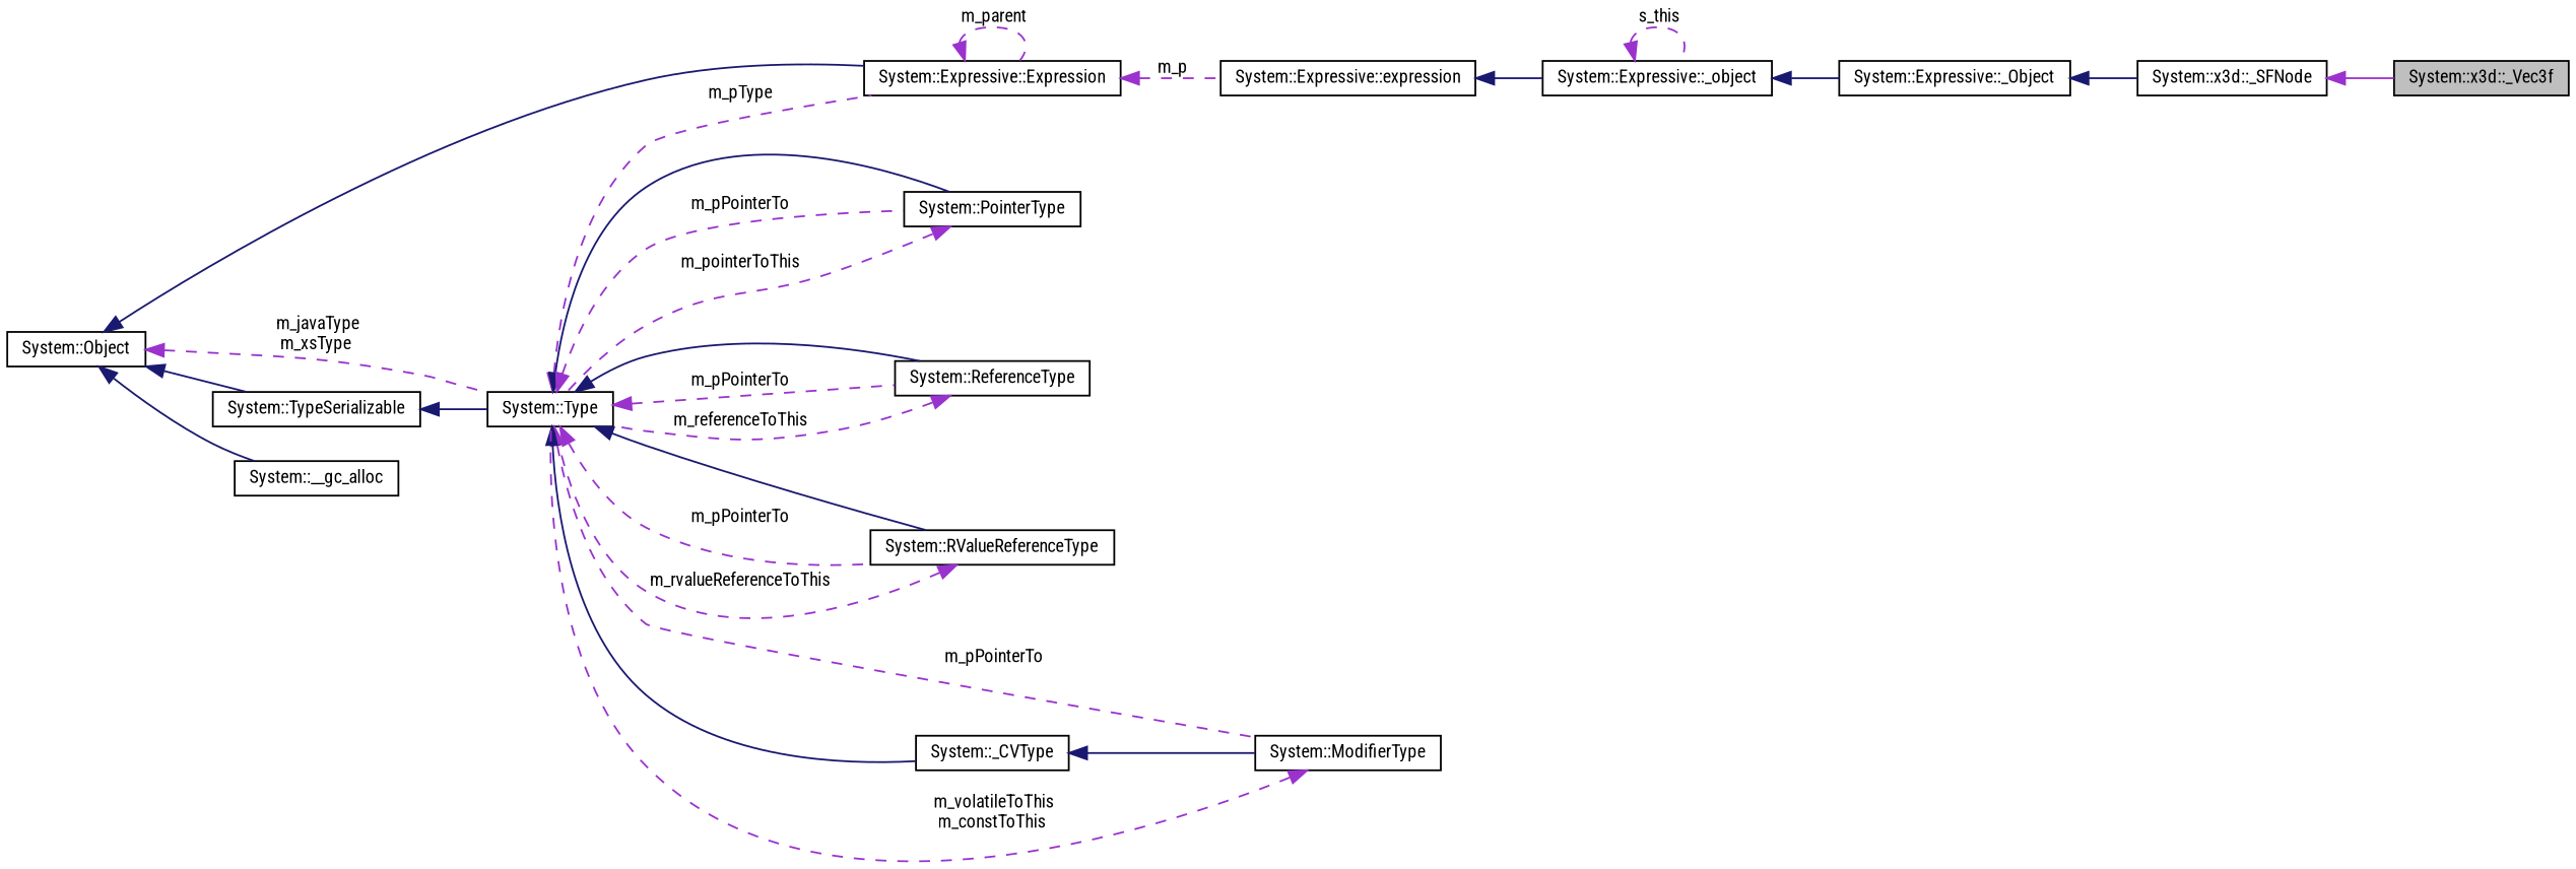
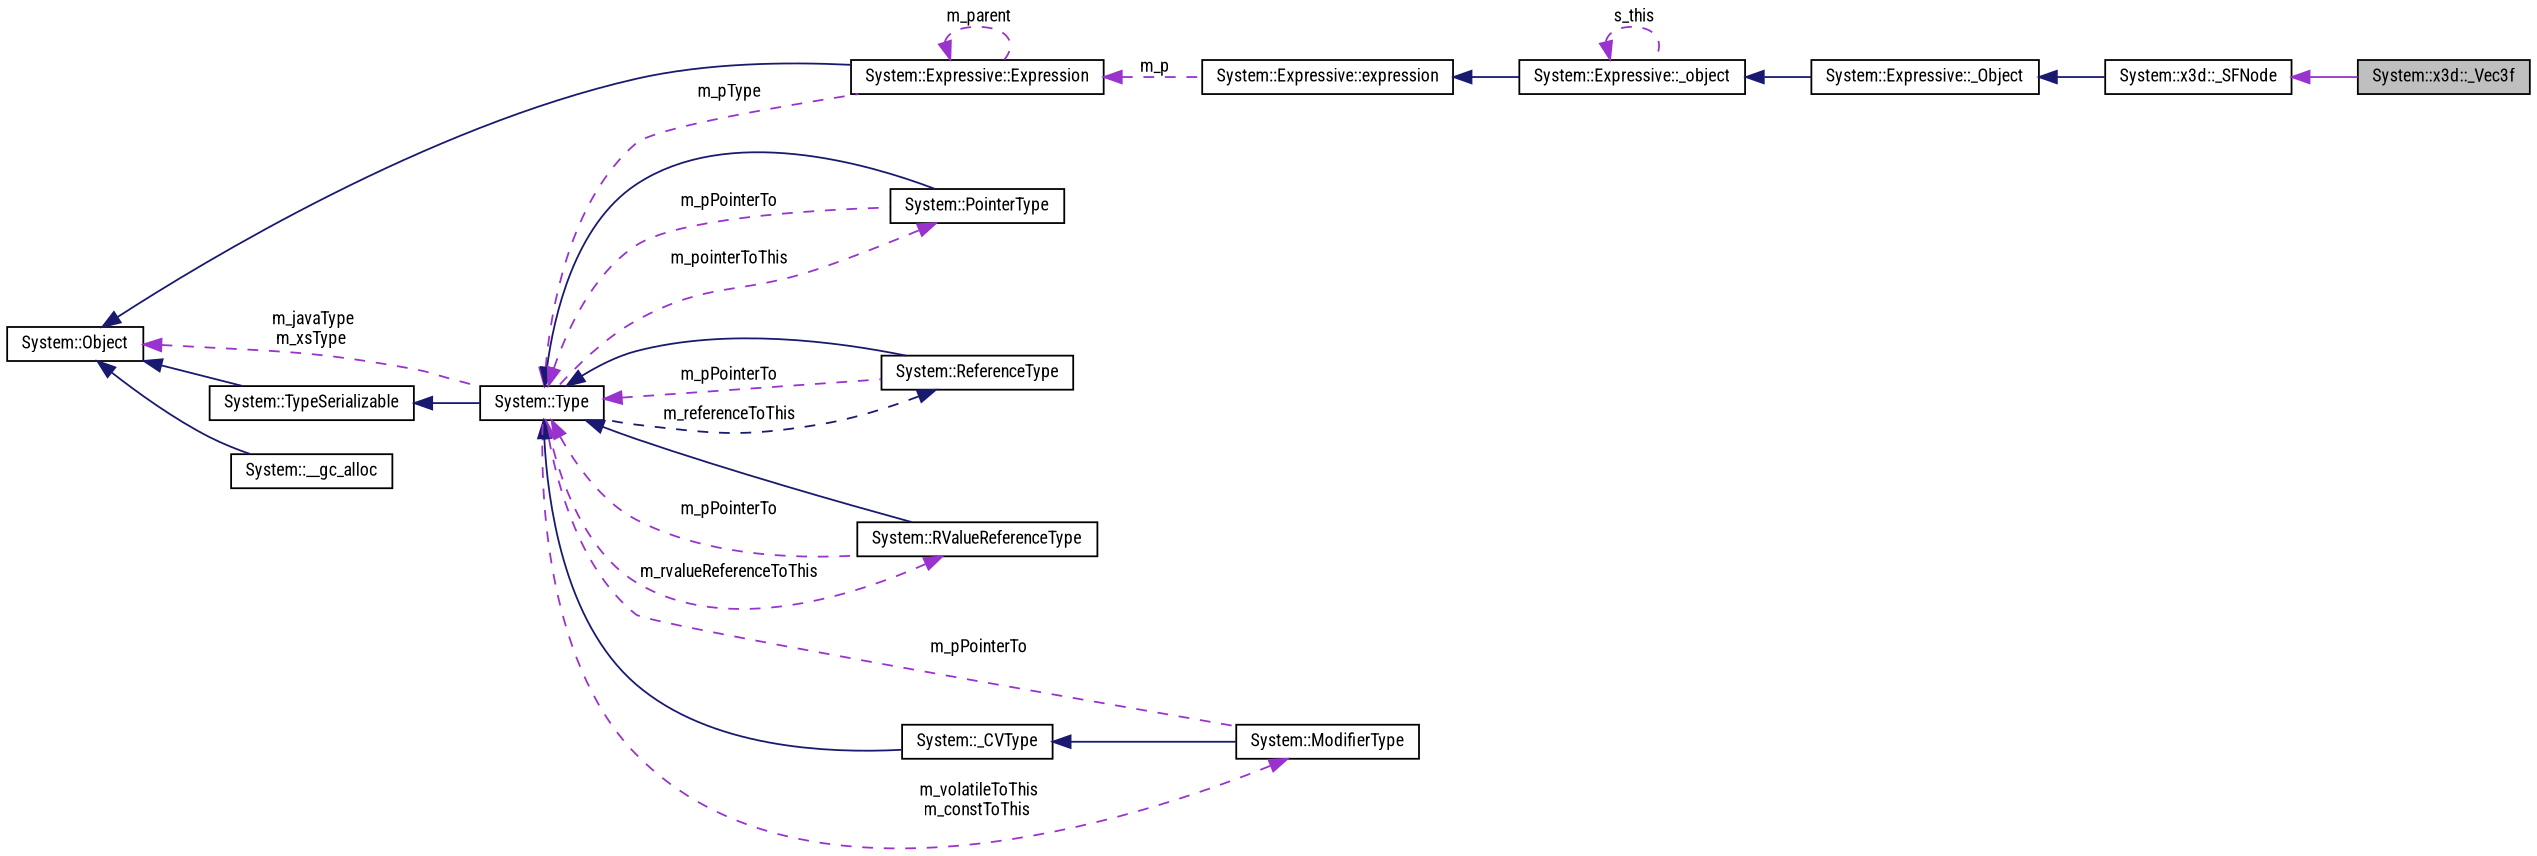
  digraph {
    fontname="Roboto Condensed"
    rankdir=LR
    node [color=black fillcolor=white fontname="Roboto Condensed" fontsize=10 shape=record style=filled]
    edge [color=darkorchid3 dir=back fontname="Roboto Condensed" fontsize=10 labelfontname=Helvetica labelfontsize=10 style=solid]
    n1 [fillcolor=grey75 fontcolor=black height=0.2 label="System::x3d::_Vec3f" width=0.4]
    n2 [height=0.2 label="System::x3d::_SFNode" width=0.4]
    n3 [height=0.2 label="System::Expressive::_Object" width=0.4]
    n4 [height=0.2 label="System::Expressive::_object" width=0.4]
    n5 [height=0.2 label="System::Expressive::expression" width=0.4]
    n6 [height=0.2 label="System::Expressive::Expression" width=0.4]
    n7 [height=0.2 label="System::Object" width=0.4]
    n8 [height=0.2 label="System::Type" width=0.4]
    n9 [height=0.2 label="System::TypeSerializable" width=0.4]
    n10 [height=0.2 label="System::__gc_alloc" width=0.4]
    n11 [height=0.2 label="System::PointerType" width=0.4]
    n12 [height=0.2 label="System::ReferenceType" width=0.4]
    n13 [height=0.2 label="System::RValueReferenceType" width=0.4]
    n14 [height=0.2 label="System::ModifierType" width=0.4]
    n15 [height=0.2 label="System::_CVType" width=0.4]
    n2 -> n1
    n3 -> n2 [color=midnightblue]
    n4 -> n3 [color=midnightblue]
    n4 -> n4 [label=" s_this" style=dashed]
    n5 -> n4 [color=midnightblue]
    n6 -> n5 [label=" m_p" style=dashed]
    n6 -> n6 [label=" m_parent" style=dashed]
    n7 -> n6 [color=midnightblue]
    n7 -> n8 [label=" m_javaType\nm_xsType" style=dashed]
    n7 -> n9 [color=midnightblue]
    n7 -> n10 [color=midnightblue]
    n8 -> n6 [label=" m_pType" style=dashed]
    n8 -> n11 [color=midnightblue]
    n8 -> n11 [label=" m_pPointerTo" style=dashed]
    n8 -> n12 [color=midnightblue]
    n8 -> n12 [label=" m_pPointerTo" style=dashed]
    n8 -> n13 [color=midnightblue]
    n8 -> n13 [label=" m_pPointerTo" style=dashed]
    n8 -> n14 [label=" m_pPointerTo" style=dashed]
    n8 -> n15 [color=midnightblue]
    n9 -> n8 [color=midnightblue]
    n11 -> n8 [label=" m_pointerToThis" style=dashed]
-   n12 -> n8 [label=" m_referenceToThis" style=dashed]
+   n12 -> n8 [color=midnightblue label=" m_referenceToThis" style=dashed]
    n13 -> n8 [label=" m_rvalueReferenceToThis" style=dashed]
    n14 -> n8 [label=" m_volatileToThis\nm_constToThis" style=dashed]
    n15 -> n14 [color=midnightblue]
  }
